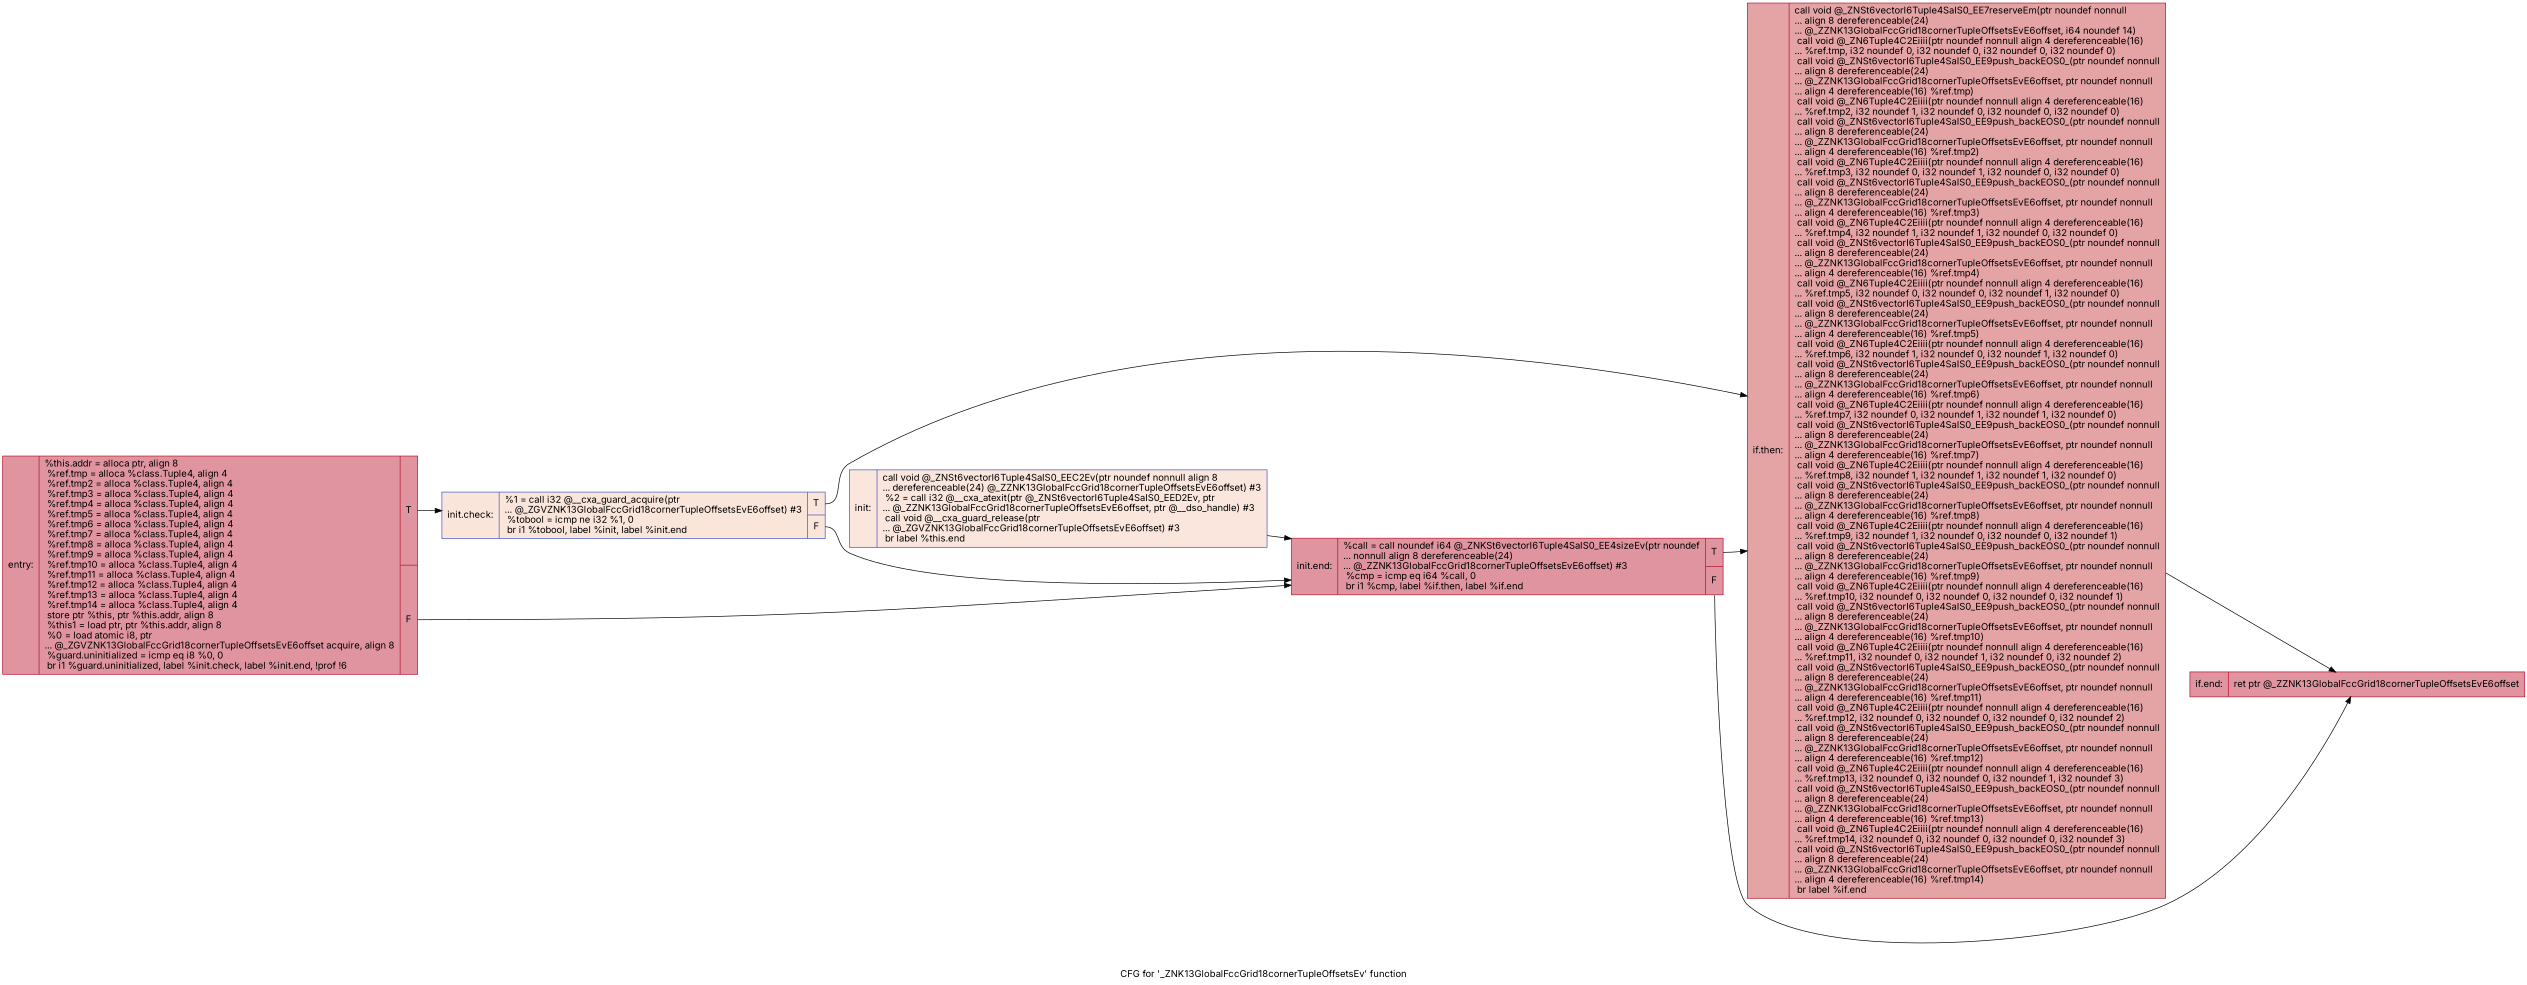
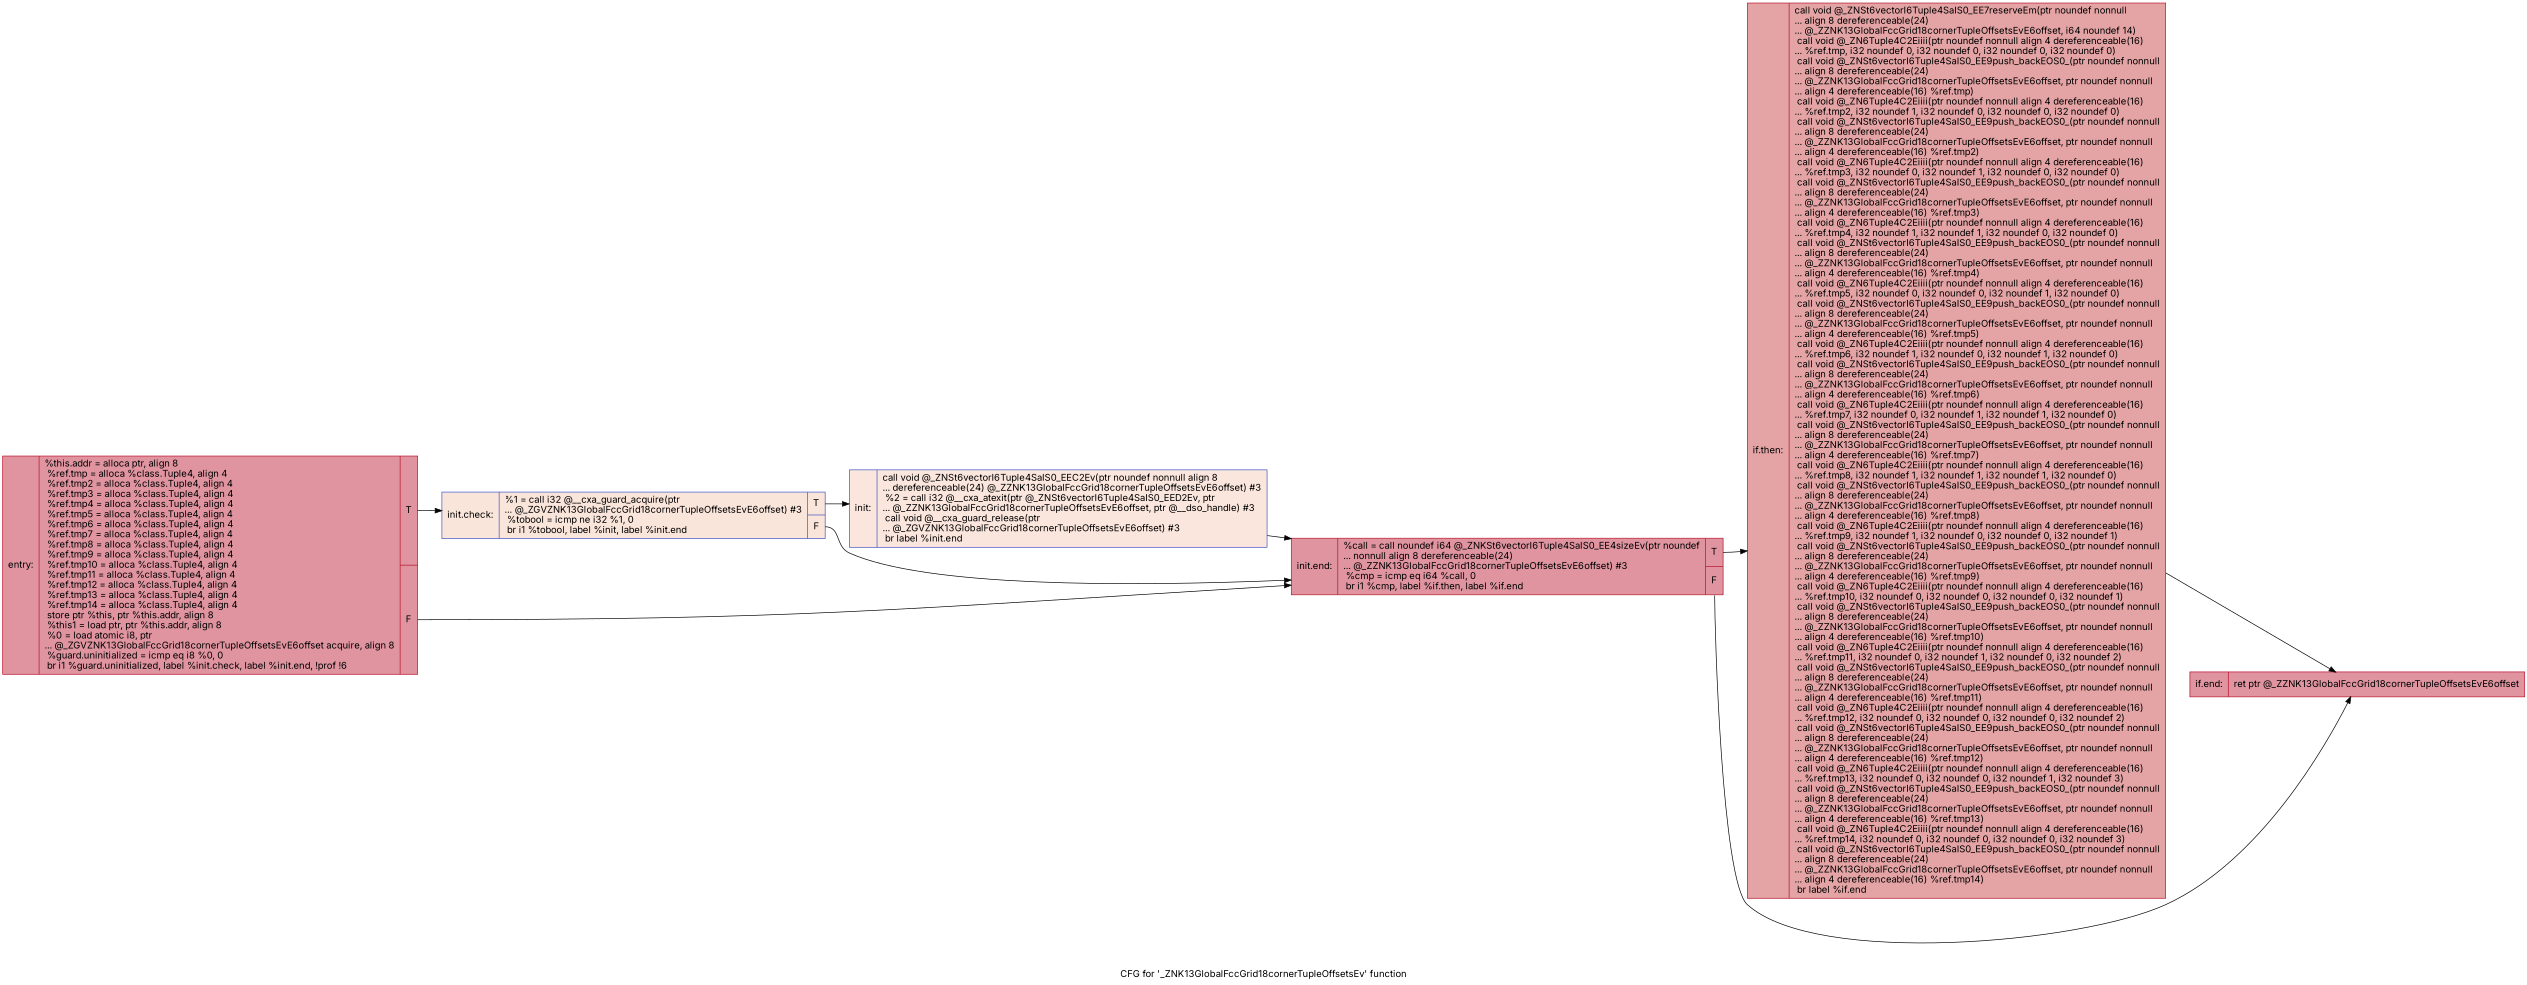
  digraph {
    fontname=Inter
    label="CFG for '_ZNK13GlobalFccGrid18cornerTupleOffsetsEv' function"
    rankdir=LR
    node [color="#b70d28ff" fillcolor="#b70d2870" fontname=Inter shape=record style=filled]
    edge [fontname=Inter tailport=s0]
    n1 [label="{entry:\l|  %this.addr = alloca ptr, align 8\l  %ref.tmp = alloca %class.Tuple4, align 4\l  %ref.tmp2 = alloca %class.Tuple4, align 4\l  %ref.tmp3 = alloca %class.Tuple4, align 4\l  %ref.tmp4 = alloca %class.Tuple4, align 4\l  %ref.tmp5 = alloca %class.Tuple4, align 4\l  %ref.tmp6 = alloca %class.Tuple4, align 4\l  %ref.tmp7 = alloca %class.Tuple4, align 4\l  %ref.tmp8 = alloca %class.Tuple4, align 4\l  %ref.tmp9 = alloca %class.Tuple4, align 4\l  %ref.tmp10 = alloca %class.Tuple4, align 4\l  %ref.tmp11 = alloca %class.Tuple4, align 4\l  %ref.tmp12 = alloca %class.Tuple4, align 4\l  %ref.tmp13 = alloca %class.Tuple4, align 4\l  %ref.tmp14 = alloca %class.Tuple4, align 4\l  store ptr %this, ptr %this.addr, align 8\l  %this1 = load ptr, ptr %this.addr, align 8\l  %0 = load atomic i8, ptr\l... @_ZGVZNK13GlobalFccGrid18cornerTupleOffsetsEvE6offset acquire, align 8\l  %guard.uninitialized = icmp eq i8 %0, 0\l  br i1 %guard.uninitialized, label %init.check, label %init.end, !prof !6\l|{<s0>T|<s1>F}}"]
    n2 [color="#3d50c3ff" fillcolor="#f4c5ad70" label="{init.check:\l|  %1 = call i32 @__cxa_guard_acquire(ptr\l... @_ZGVZNK13GlobalFccGrid18cornerTupleOffsetsEvE6offset) #3\l  %tobool = icmp ne i32 %1, 0\l  br i1 %tobool, label %init, label %init.end\l|{<s0>T|<s1>F}}"]
    n3 [label="{init.end:\l|  %call = call noundef i64 @_ZNKSt6vectorI6Tuple4SaIS0_EE4sizeEv(ptr noundef\l... nonnull align 8 dereferenceable(24)\l... @_ZZNK13GlobalFccGrid18cornerTupleOffsetsEvE6offset) #3\l  %cmp = icmp eq i64 %call, 0\l  br i1 %cmp, label %if.then, label %if.end\l|{<s0>T|<s1>F}}"]
-   n4 [color="#3d50c3ff" fillcolor="#f3c7b170" label="{init:\l|  call void @_ZNSt6vectorI6Tuple4SaIS0_EEC2Ev(ptr noundef nonnull align 8\l... dereferenceable(24) @_ZZNK13GlobalFccGrid18cornerTupleOffsetsEvE6offset) #3\l  %2 = call i32 @__cxa_atexit(ptr @_ZNSt6vectorI6Tuple4SaIS0_EED2Ev, ptr\l... @_ZZNK13GlobalFccGrid18cornerTupleOffsetsEvE6offset, ptr @__dso_handle) #3\l  call void @__cxa_guard_release(ptr\l... @_ZGVZNK13GlobalFccGrid18cornerTupleOffsetsEvE6offset) #3\l  br label %this.end\l}"]
+   n4 [color="#3d50c3ff" fillcolor="#f3c7b170" label="{init:\l|  call void @_ZNSt6vectorI6Tuple4SaIS0_EEC2Ev(ptr noundef nonnull align 8\l... dereferenceable(24) @_ZZNK13GlobalFccGrid18cornerTupleOffsetsEvE6offset) #3\l  %2 = call i32 @__cxa_atexit(ptr @_ZNSt6vectorI6Tuple4SaIS0_EED2Ev, ptr\l... @_ZZNK13GlobalFccGrid18cornerTupleOffsetsEvE6offset, ptr @__dso_handle) #3\l  call void @__cxa_guard_release(ptr\l... @_ZGVZNK13GlobalFccGrid18cornerTupleOffsetsEvE6offset) #3\l  br label %init.end\l}"]
    n5 [fillcolor="#c32e3170" label="{if.then:\l|  call void @_ZNSt6vectorI6Tuple4SaIS0_EE7reserveEm(ptr noundef nonnull\l... align 8 dereferenceable(24)\l... @_ZZNK13GlobalFccGrid18cornerTupleOffsetsEvE6offset, i64 noundef 14)\l  call void @_ZN6Tuple4C2Eiiii(ptr noundef nonnull align 4 dereferenceable(16)\l... %ref.tmp, i32 noundef 0, i32 noundef 0, i32 noundef 0, i32 noundef 0)\l  call void @_ZNSt6vectorI6Tuple4SaIS0_EE9push_backEOS0_(ptr noundef nonnull\l... align 8 dereferenceable(24)\l... @_ZZNK13GlobalFccGrid18cornerTupleOffsetsEvE6offset, ptr noundef nonnull\l... align 4 dereferenceable(16) %ref.tmp)\l  call void @_ZN6Tuple4C2Eiiii(ptr noundef nonnull align 4 dereferenceable(16)\l... %ref.tmp2, i32 noundef 1, i32 noundef 0, i32 noundef 0, i32 noundef 0)\l  call void @_ZNSt6vectorI6Tuple4SaIS0_EE9push_backEOS0_(ptr noundef nonnull\l... align 8 dereferenceable(24)\l... @_ZZNK13GlobalFccGrid18cornerTupleOffsetsEvE6offset, ptr noundef nonnull\l... align 4 dereferenceable(16) %ref.tmp2)\l  call void @_ZN6Tuple4C2Eiiii(ptr noundef nonnull align 4 dereferenceable(16)\l... %ref.tmp3, i32 noundef 0, i32 noundef 1, i32 noundef 0, i32 noundef 0)\l  call void @_ZNSt6vectorI6Tuple4SaIS0_EE9push_backEOS0_(ptr noundef nonnull\l... align 8 dereferenceable(24)\l... @_ZZNK13GlobalFccGrid18cornerTupleOffsetsEvE6offset, ptr noundef nonnull\l... align 4 dereferenceable(16) %ref.tmp3)\l  call void @_ZN6Tuple4C2Eiiii(ptr noundef nonnull align 4 dereferenceable(16)\l... %ref.tmp4, i32 noundef 1, i32 noundef 1, i32 noundef 0, i32 noundef 0)\l  call void @_ZNSt6vectorI6Tuple4SaIS0_EE9push_backEOS0_(ptr noundef nonnull\l... align 8 dereferenceable(24)\l... @_ZZNK13GlobalFccGrid18cornerTupleOffsetsEvE6offset, ptr noundef nonnull\l... align 4 dereferenceable(16) %ref.tmp4)\l  call void @_ZN6Tuple4C2Eiiii(ptr noundef nonnull align 4 dereferenceable(16)\l... %ref.tmp5, i32 noundef 0, i32 noundef 0, i32 noundef 1, i32 noundef 0)\l  call void @_ZNSt6vectorI6Tuple4SaIS0_EE9push_backEOS0_(ptr noundef nonnull\l... align 8 dereferenceable(24)\l... @_ZZNK13GlobalFccGrid18cornerTupleOffsetsEvE6offset, ptr noundef nonnull\l... align 4 dereferenceable(16) %ref.tmp5)\l  call void @_ZN6Tuple4C2Eiiii(ptr noundef nonnull align 4 dereferenceable(16)\l... %ref.tmp6, i32 noundef 1, i32 noundef 0, i32 noundef 1, i32 noundef 0)\l  call void @_ZNSt6vectorI6Tuple4SaIS0_EE9push_backEOS0_(ptr noundef nonnull\l... align 8 dereferenceable(24)\l... @_ZZNK13GlobalFccGrid18cornerTupleOffsetsEvE6offset, ptr noundef nonnull\l... align 4 dereferenceable(16) %ref.tmp6)\l  call void @_ZN6Tuple4C2Eiiii(ptr noundef nonnull align 4 dereferenceable(16)\l... %ref.tmp7, i32 noundef 0, i32 noundef 1, i32 noundef 1, i32 noundef 0)\l  call void @_ZNSt6vectorI6Tuple4SaIS0_EE9push_backEOS0_(ptr noundef nonnull\l... align 8 dereferenceable(24)\l... @_ZZNK13GlobalFccGrid18cornerTupleOffsetsEvE6offset, ptr noundef nonnull\l... align 4 dereferenceable(16) %ref.tmp7)\l  call void @_ZN6Tuple4C2Eiiii(ptr noundef nonnull align 4 dereferenceable(16)\l... %ref.tmp8, i32 noundef 1, i32 noundef 1, i32 noundef 1, i32 noundef 0)\l  call void @_ZNSt6vectorI6Tuple4SaIS0_EE9push_backEOS0_(ptr noundef nonnull\l... align 8 dereferenceable(24)\l... @_ZZNK13GlobalFccGrid18cornerTupleOffsetsEvE6offset, ptr noundef nonnull\l... align 4 dereferenceable(16) %ref.tmp8)\l  call void @_ZN6Tuple4C2Eiiii(ptr noundef nonnull align 4 dereferenceable(16)\l... %ref.tmp9, i32 noundef 1, i32 noundef 0, i32 noundef 0, i32 noundef 1)\l  call void @_ZNSt6vectorI6Tuple4SaIS0_EE9push_backEOS0_(ptr noundef nonnull\l... align 8 dereferenceable(24)\l... @_ZZNK13GlobalFccGrid18cornerTupleOffsetsEvE6offset, ptr noundef nonnull\l... align 4 dereferenceable(16) %ref.tmp9)\l  call void @_ZN6Tuple4C2Eiiii(ptr noundef nonnull align 4 dereferenceable(16)\l... %ref.tmp10, i32 noundef 0, i32 noundef 0, i32 noundef 0, i32 noundef 1)\l  call void @_ZNSt6vectorI6Tuple4SaIS0_EE9push_backEOS0_(ptr noundef nonnull\l... align 8 dereferenceable(24)\l... @_ZZNK13GlobalFccGrid18cornerTupleOffsetsEvE6offset, ptr noundef nonnull\l... align 4 dereferenceable(16) %ref.tmp10)\l  call void @_ZN6Tuple4C2Eiiii(ptr noundef nonnull align 4 dereferenceable(16)\l... %ref.tmp11, i32 noundef 0, i32 noundef 1, i32 noundef 0, i32 noundef 2)\l  call void @_ZNSt6vectorI6Tuple4SaIS0_EE9push_backEOS0_(ptr noundef nonnull\l... align 8 dereferenceable(24)\l... @_ZZNK13GlobalFccGrid18cornerTupleOffsetsEvE6offset, ptr noundef nonnull\l... align 4 dereferenceable(16) %ref.tmp11)\l  call void @_ZN6Tuple4C2Eiiii(ptr noundef nonnull align 4 dereferenceable(16)\l... %ref.tmp12, i32 noundef 0, i32 noundef 0, i32 noundef 0, i32 noundef 2)\l  call void @_ZNSt6vectorI6Tuple4SaIS0_EE9push_backEOS0_(ptr noundef nonnull\l... align 8 dereferenceable(24)\l... @_ZZNK13GlobalFccGrid18cornerTupleOffsetsEvE6offset, ptr noundef nonnull\l... align 4 dereferenceable(16) %ref.tmp12)\l  call void @_ZN6Tuple4C2Eiiii(ptr noundef nonnull align 4 dereferenceable(16)\l... %ref.tmp13, i32 noundef 0, i32 noundef 0, i32 noundef 1, i32 noundef 3)\l  call void @_ZNSt6vectorI6Tuple4SaIS0_EE9push_backEOS0_(ptr noundef nonnull\l... align 8 dereferenceable(24)\l... @_ZZNK13GlobalFccGrid18cornerTupleOffsetsEvE6offset, ptr noundef nonnull\l... align 4 dereferenceable(16) %ref.tmp13)\l  call void @_ZN6Tuple4C2Eiiii(ptr noundef nonnull align 4 dereferenceable(16)\l... %ref.tmp14, i32 noundef 0, i32 noundef 0, i32 noundef 0, i32 noundef 3)\l  call void @_ZNSt6vectorI6Tuple4SaIS0_EE9push_backEOS0_(ptr noundef nonnull\l... align 8 dereferenceable(24)\l... @_ZZNK13GlobalFccGrid18cornerTupleOffsetsEvE6offset, ptr noundef nonnull\l... align 4 dereferenceable(16) %ref.tmp14)\l  br label %if.end\l}"]
    n6 [label="{if.end:\l|  ret ptr @_ZZNK13GlobalFccGrid18cornerTupleOffsetsEvE6offset\l}"]
    n1 -> n2
    n1 -> n3 [tailport=s1]
    n2 -> n3 [tailport=s1]
-   n2 -> n5
+   n2 -> n4
    n3 -> n5
    n3 -> n6 [tailport=s1]
    n4 -> n3
    n5 -> n6
  }
